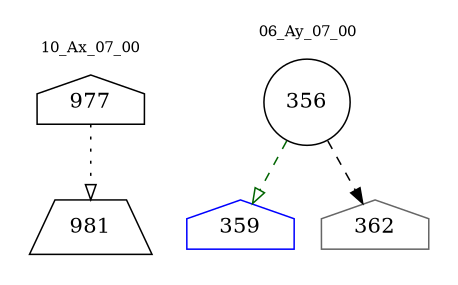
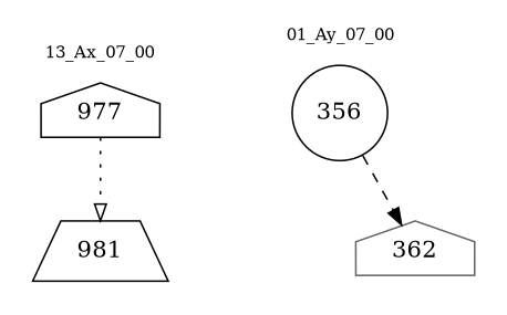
  digraph {
    node [color=black shape=house]
    edge [arrowhead=onormal color=black style=dashed]
    n1 [label=977]
    n2 [label=981 shape=trapezium]
    n3 [label=356 shape=circle]
-   n4 [color=blue label=359]
    n5 [color=gray40 label=362]
    subgraph cluster_1 {
      color=white
      fontsize=10
-     label="10_Ax_07_00"
+     label="13_Ax_07_00"
      n1
      n2
    }
    subgraph cluster_2 {
      color=white
      fontsize=10
-     label="06_Ay_07_00"
+     label="01_Ay_07_00"
      n3
-     n4
      n5
    }
    n1 -> n2 [style=dotted]
-   n3 -> n4 [color=darkgreen]
    n3 -> n5 [arrowhead=normal]
  }
